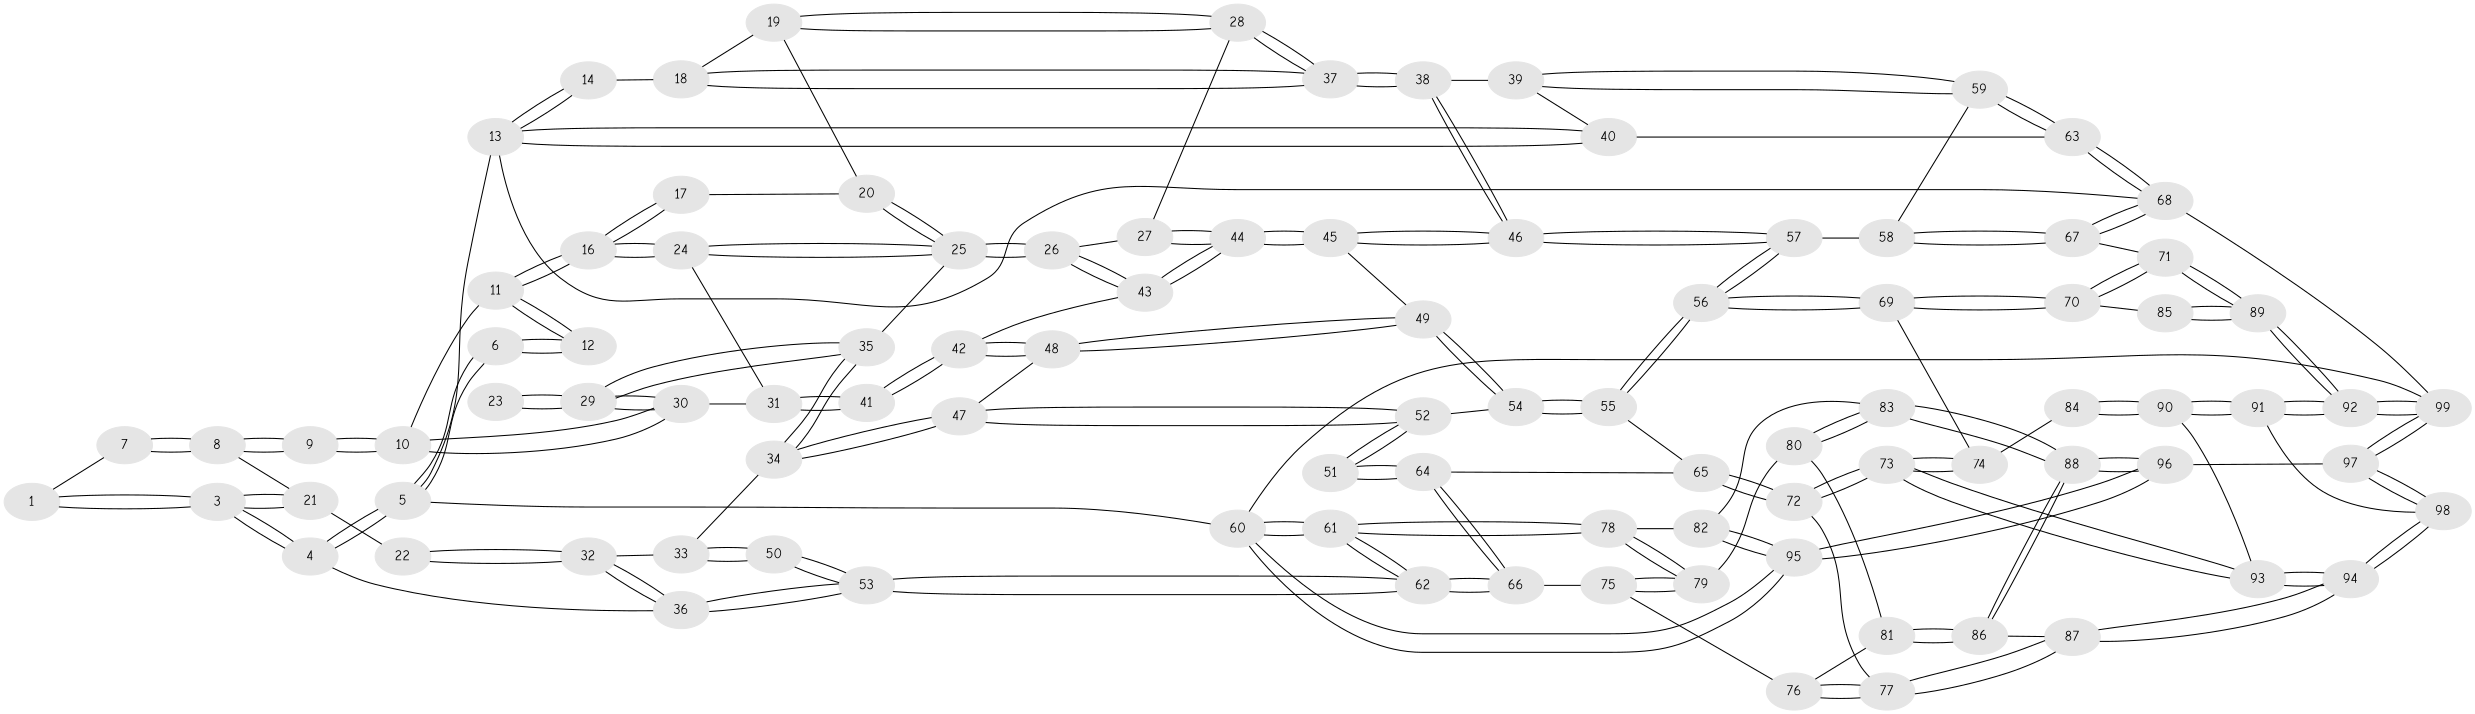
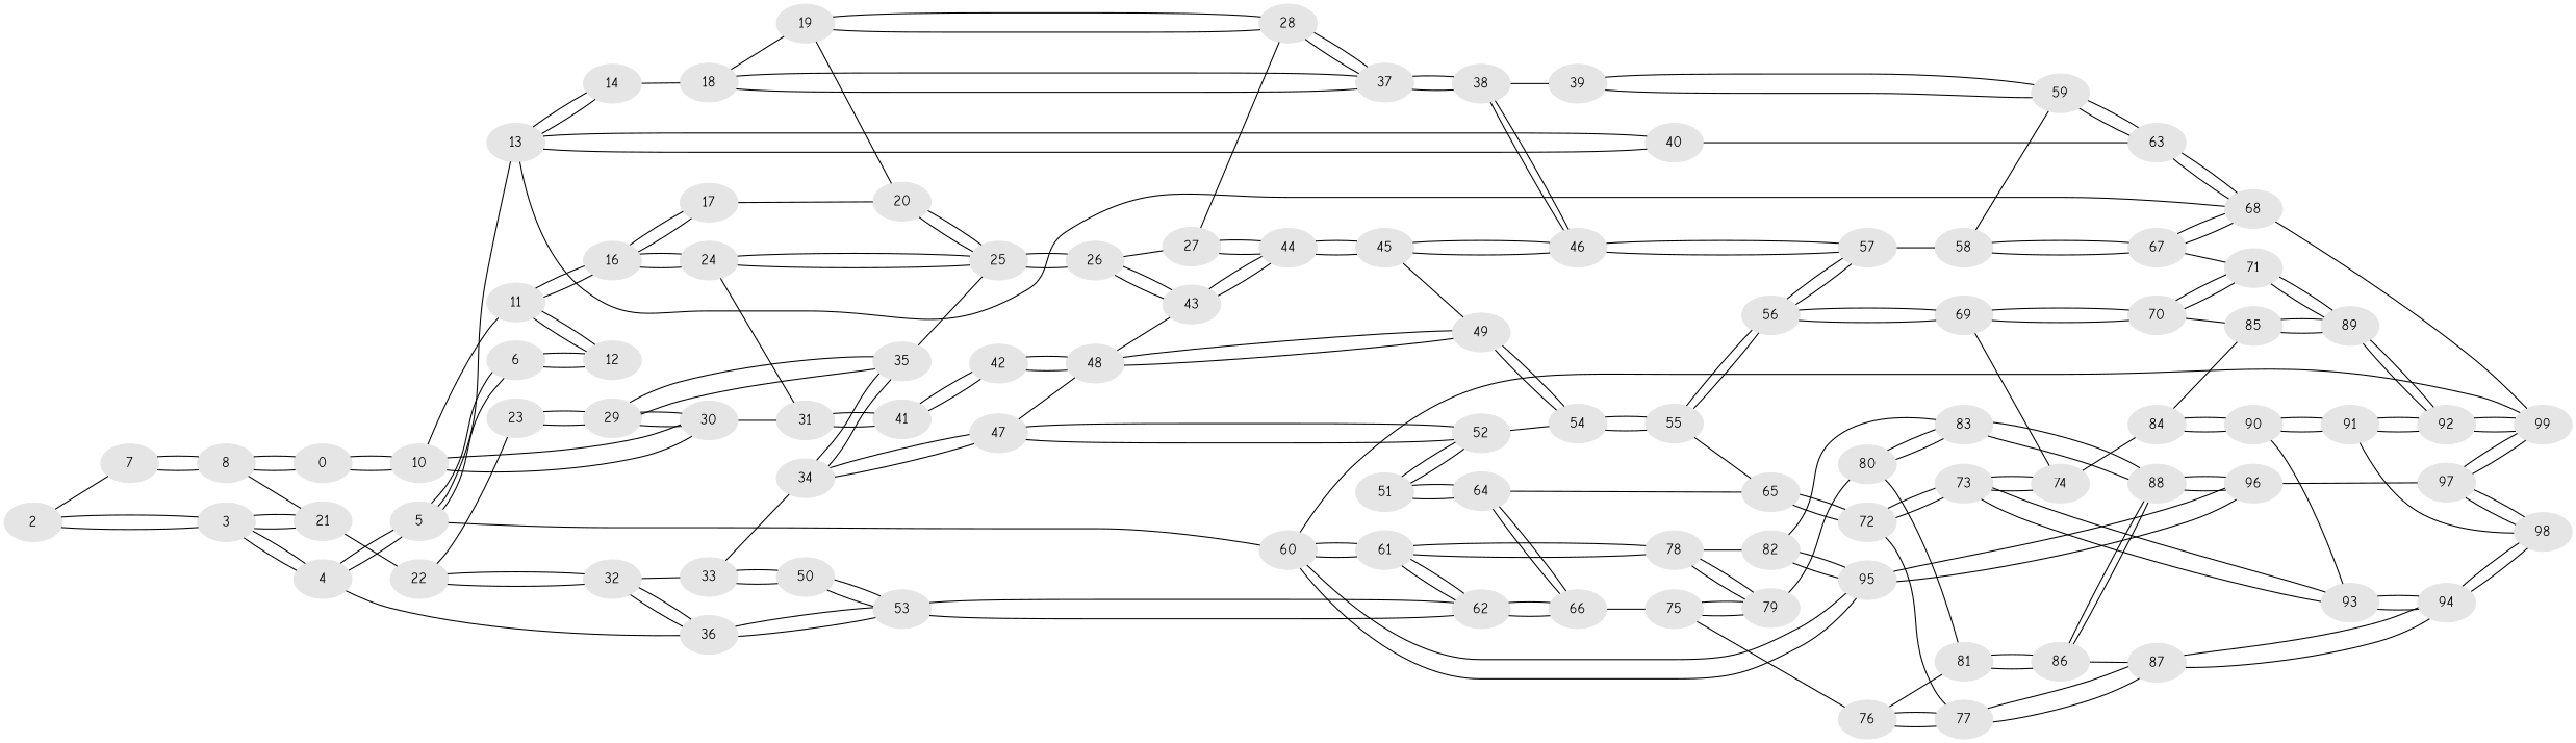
  graph {
    fontname="Comic Neue"
    rankdir=LR
    node [color=gray90 fontname="Comic Neue" style=filled]
    edge [fontname="Comic Neue"]
-   2 [label=1]
+   2
    7
    3
    8
    4
    21
    5
    36
    22
    6
    13
    60
    53
    12
    14
    40
    68
    61
    95
    99
-   9
+   9 [label=0]
    10
    11
    30
    23
    29
    16
    31
    17
    24
    18
    63
    19
    37
    20
    25
    28
    38
    26
    32
    33
    35
    41
    27
    43
    44
    45
    42
    34
    50
    47
    48
    52
    62
    39
    46
    59
    57
    49
    54
    58
    55
    51
    64
    65
    66
    56
    69
    72
    70
    74
    67
    71
    78
    96
    79
    82
    75
    73
    77
    76
    89
    85
    84
    92
    93
    87
    94
    90
    81
    80
    86
    83
    88
    91
    98
    97
    2 -- 7
    2 -- 3
    2 -- 3
    7 -- 8
    7 -- 8
    3 -- 4
    3 -- 4
    3 -- 21
    3 -- 21
    8 -- 21
    8 -- 9
    8 -- 9
    4 -- 5
    4 -- 5
    4 -- 36
    21 -- 22
    5 -- 6
    5 -- 6
    5 -- 13
    5 -- 60
    36 -- 53
    36 -- 53
+   22 -- 23
    22 -- 32
    22 -- 32
    6 -- 12
    6 -- 12
    13 -- 14
    13 -- 14
    13 -- 40
    13 -- 40
    13 -- 68
    60 -- 61
    60 -- 61
    60 -- 95
    60 -- 95
    60 -- 99
    53 -- 62
    53 -- 62
    14 -- 18
    40 -- 63
    68 -- 99
    61 -- 62
    61 -- 62
    61 -- 78
    61 -- 78
    95 -- 96
    95 -- 96
    9 -- 10
    9 -- 10
    10 -- 11
    10 -- 30
    10 -- 30
    11 -- 12
    11 -- 12
    11 -- 16
    11 -- 16
    30 -- 31
    23 -- 29
    23 -- 29
    29 -- 30
    29 -- 30
    29 -- 35
    29 -- 35
    16 -- 17
    16 -- 17
    16 -- 24
    16 -- 24
    31 -- 41
    31 -- 41
    17 -- 20
    24 -- 31
    24 -- 25
    24 -- 25
    18 -- 19
    18 -- 37
    18 -- 37
    63 -- 68
    63 -- 68
    19 -- 20
    19 -- 28
    19 -- 28
    37 -- 38
    37 -- 38
    20 -- 25
    20 -- 25
    25 -- 26
    25 -- 26
    28 -- 37
    28 -- 37
    38 -- 39
    38 -- 46
    38 -- 46
    26 -- 27
    26 -- 43
    26 -- 43
    32 -- 36
    32 -- 36
    32 -- 33
    33 -- 34
    33 -- 50
    33 -- 50
    35 -- 25
    41 -- 42
    41 -- 42
    27 -- 28
    27 -- 44
    27 -- 44
    43 -- 44
    43 -- 44
    44 -- 45
    44 -- 45
    45 -- 46
    45 -- 46
    45 -- 49
-   42 -- 43
+   48 -- 43
    42 -- 48
    42 -- 48
    34 -- 35
    34 -- 35
    34 -- 47
    34 -- 47
    50 -- 53
    50 -- 53
    47 -- 48
    47 -- 52
    47 -- 52
    48 -- 49
    48 -- 49
    52 -- 54
    62 -- 66
    62 -- 66
-   39 -- 40
    39 -- 59
    39 -- 59
    46 -- 57
    46 -- 57
    59 -- 63
    59 -- 63
    57 -- 58
    49 -- 54
    49 -- 54
    54 -- 55
    54 -- 55
    58 -- 59
    58 -- 67
    58 -- 67
    55 -- 65
    55 -- 56
    55 -- 56
    51 -- 52
    51 -- 52
    51 -- 64
    51 -- 64
    64 -- 65
    64 -- 66
    64 -- 66
    65 -- 72
    65 -- 72
    66 -- 75
    56 -- 57
    56 -- 57
    56 -- 69
    56 -- 69
    69 -- 70
    69 -- 70
    69 -- 74
    72 -- 73
    72 -- 73
    72 -- 77
    70 -- 71
    70 -- 71
    70 -- 85
    74 -- 84
    67 -- 68
    67 -- 68
    67 -- 71
    71 -- 89
    71 -- 89
    78 -- 79
    78 -- 79
    78 -- 82
    96 -- 97
    79 -- 80
    82 -- 95
    82 -- 95
    82 -- 83
    75 -- 79
    75 -- 79
    75 -- 76
    73 -- 74
    73 -- 74
    73 -- 93
    73 -- 93
    77 -- 87
    77 -- 87
    76 -- 77
    76 -- 77
    76 -- 81
    89 -- 92
    89 -- 92
    85 -- 89
    85 -- 89
+   84 -- 85
    84 -- 90
    84 -- 90
    92 -- 99
    92 -- 99
    93 -- 94
    93 -- 94
    87 -- 94
    87 -- 94
    94 -- 98
    94 -- 98
    90 -- 93
    90 -- 91
    90 -- 91
    81 -- 86
    81 -- 86
    80 -- 81
    80 -- 83
    80 -- 83
    86 -- 87
    86 -- 88
    86 -- 88
    83 -- 88
    83 -- 88
    88 -- 96
    88 -- 96
    91 -- 92
    91 -- 92
    91 -- 98
    97 -- 99
    97 -- 99
    97 -- 98
    97 -- 98
  }
